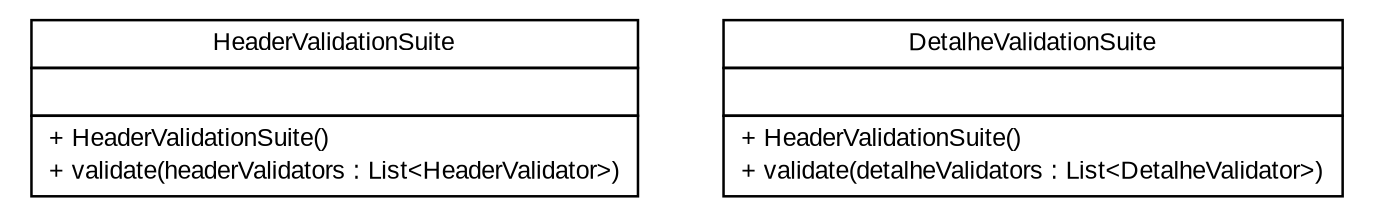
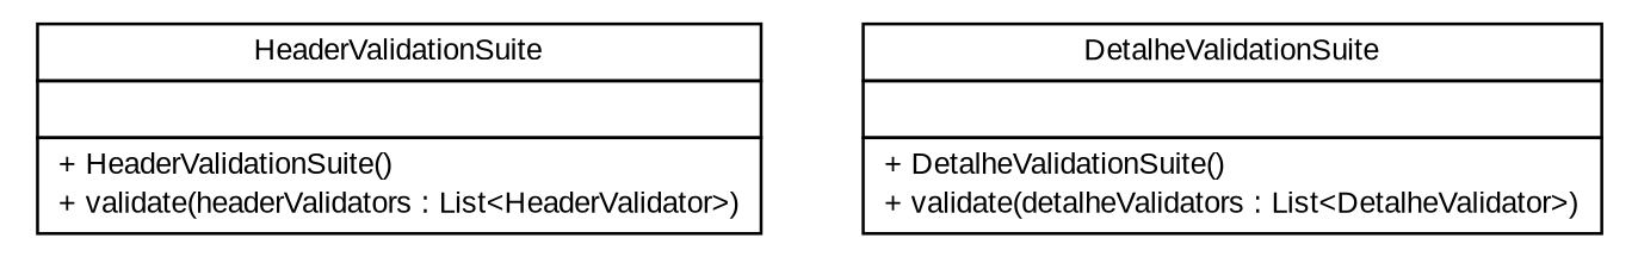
  digraph {
    nodesep=0.25
    ranksep=0.5
    node [fontcolor=black fontname=arial fontsize=10.0 shape=plaintext]
    n1 [label=<<table title="br.gov.to.sefaz.arr.processamento.validation.HeaderValidationSuite" border="0" cellborder="1" cellspacing="0" cellpadding="2" port="p" href="./HeaderValidationSuite.html"> 		<tr><td><table border="0" cellspacing="0" cellpadding="1"> <tr><td align="center" balign="center"> HeaderValidationSuite </td></tr> 		</table></td></tr> 		<tr><td><table border="0" cellspacing="0" cellpadding="1"> <tr><td align="left" balign="left">  </td></tr> 		</table></td></tr> 		<tr><td><table border="0" cellspacing="0" cellpadding="1"> <tr><td align="left" balign="left"> + HeaderValidationSuite() </td></tr> <tr><td align="left" balign="left"> + validate(headerValidators : List&lt;HeaderValidator&gt;) </td></tr> 		</table></td></tr> 		</table>>]
-   n2 [label=<<table title="br.gov.to.sefaz.arr.processamento.validation.DetalheValidationSuite" border="0" cellborder="1" cellspacing="0" cellpadding="2" port="p" href="./DetalheValidationSuite.html"> 		<tr><td><table border="0" cellspacing="0" cellpadding="1"> <tr><td align="center" balign="center"> DetalheValidationSuite </td></tr> 		</table></td></tr> 		<tr><td><table border="0" cellspacing="0" cellpadding="1"> <tr><td align="left" balign="left">  </td></tr> 		</table></td></tr> 		<tr><td><table border="0" cellspacing="0" cellpadding="1"> <tr><td align="left" balign="left"> + HeaderValidationSuite() </td></tr> <tr><td align="left" balign="left"> + validate(detalheValidators : List&lt;DetalheValidator&gt;) </td></tr> 		</table></td></tr> 		</table>>]
+   n2 [label=<<table title="br.gov.to.sefaz.arr.processamento.validation.DetalheValidationSuite" border="0" cellborder="1" cellspacing="0" cellpadding="2" port="p" href="./DetalheValidationSuite.html"> 		<tr><td><table border="0" cellspacing="0" cellpadding="1"> <tr><td align="center" balign="center"> DetalheValidationSuite </td></tr> 		</table></td></tr> 		<tr><td><table border="0" cellspacing="0" cellpadding="1"> <tr><td align="left" balign="left">  </td></tr> 		</table></td></tr> 		<tr><td><table border="0" cellspacing="0" cellpadding="1"> <tr><td align="left" balign="left"> + DetalheValidationSuite() </td></tr> <tr><td align="left" balign="left"> + validate(detalheValidators : List&lt;DetalheValidator&gt;) </td></tr> 		</table></td></tr> 		</table>>]
  }
